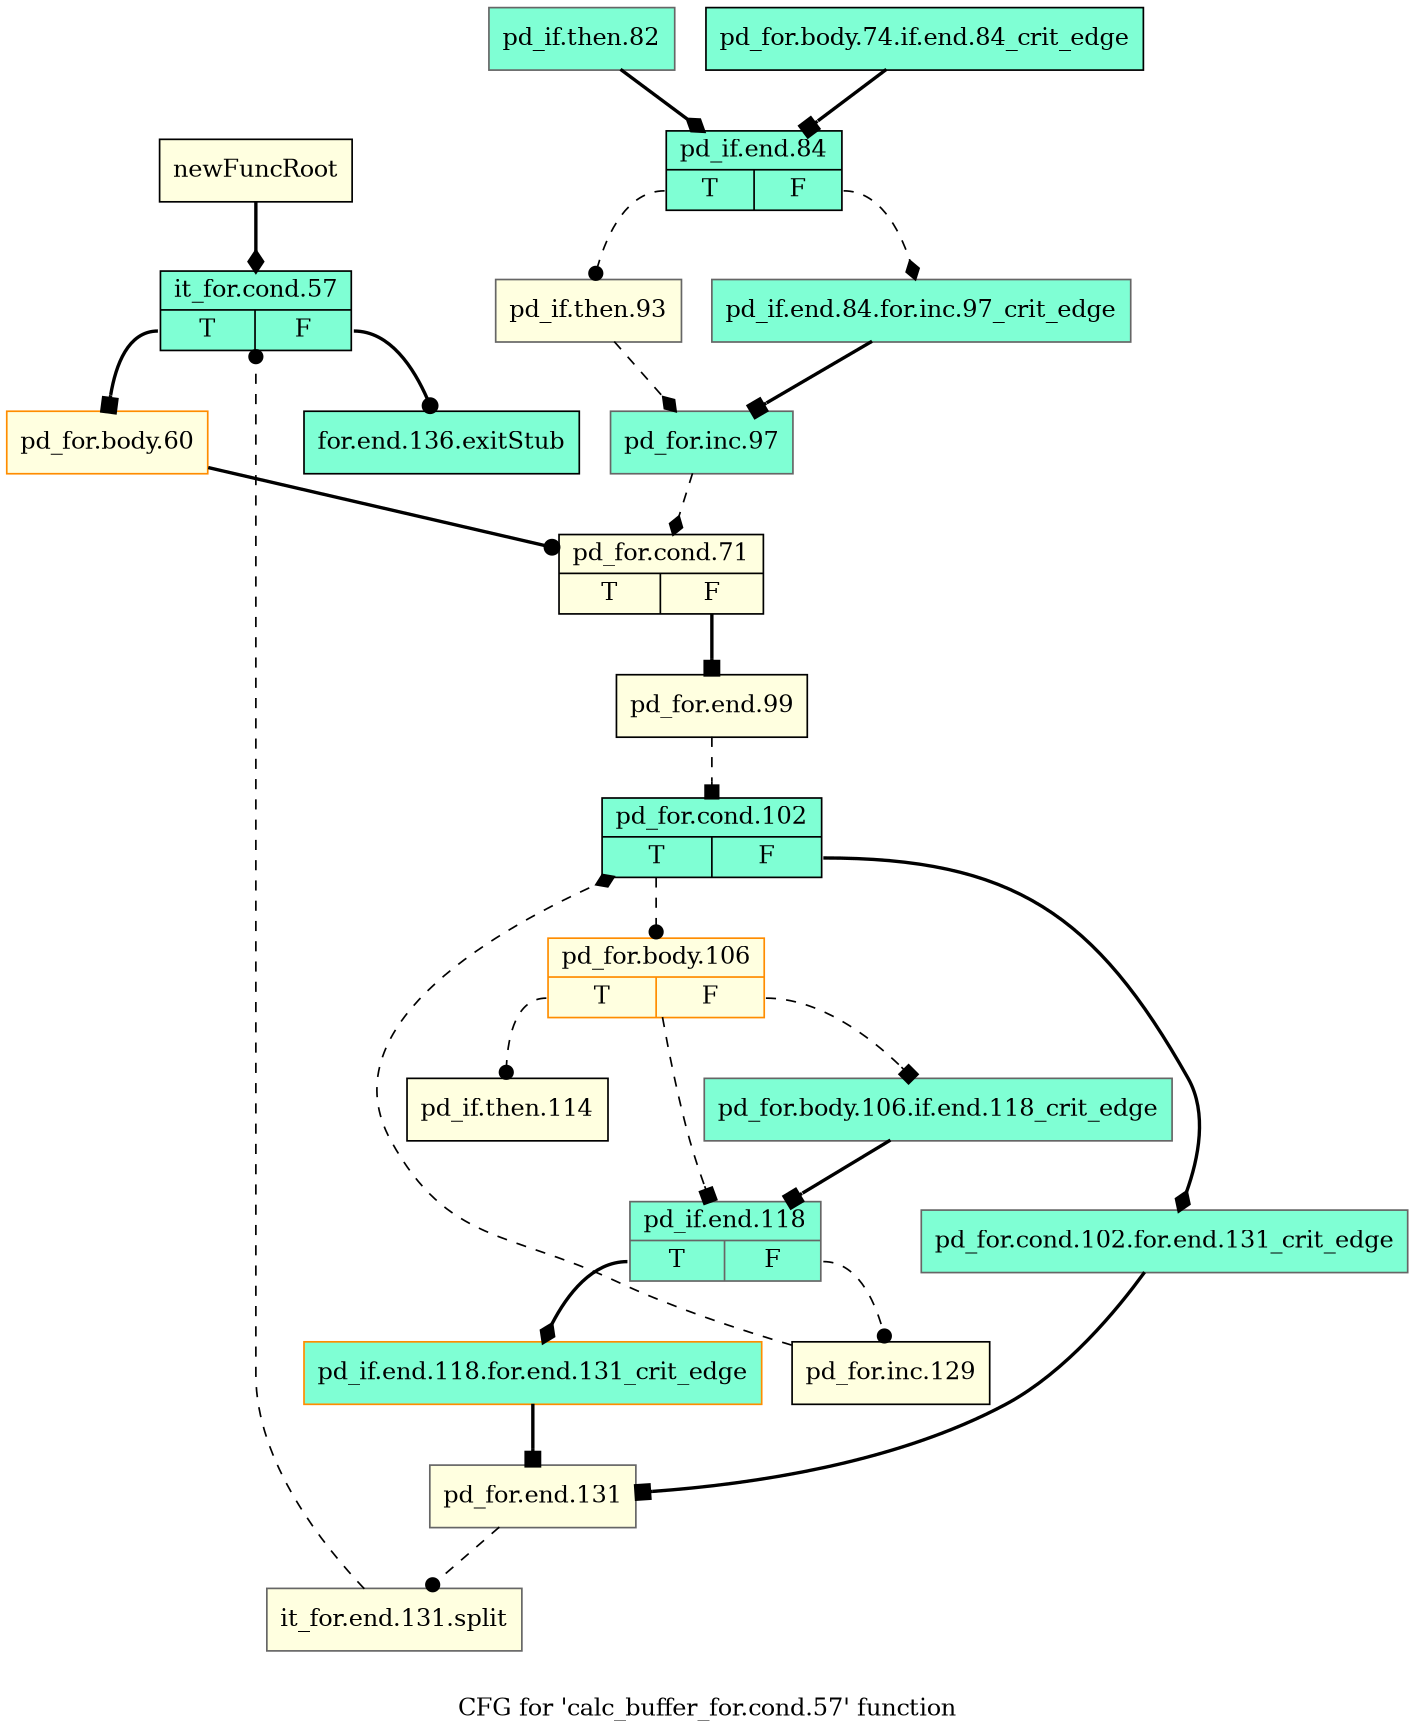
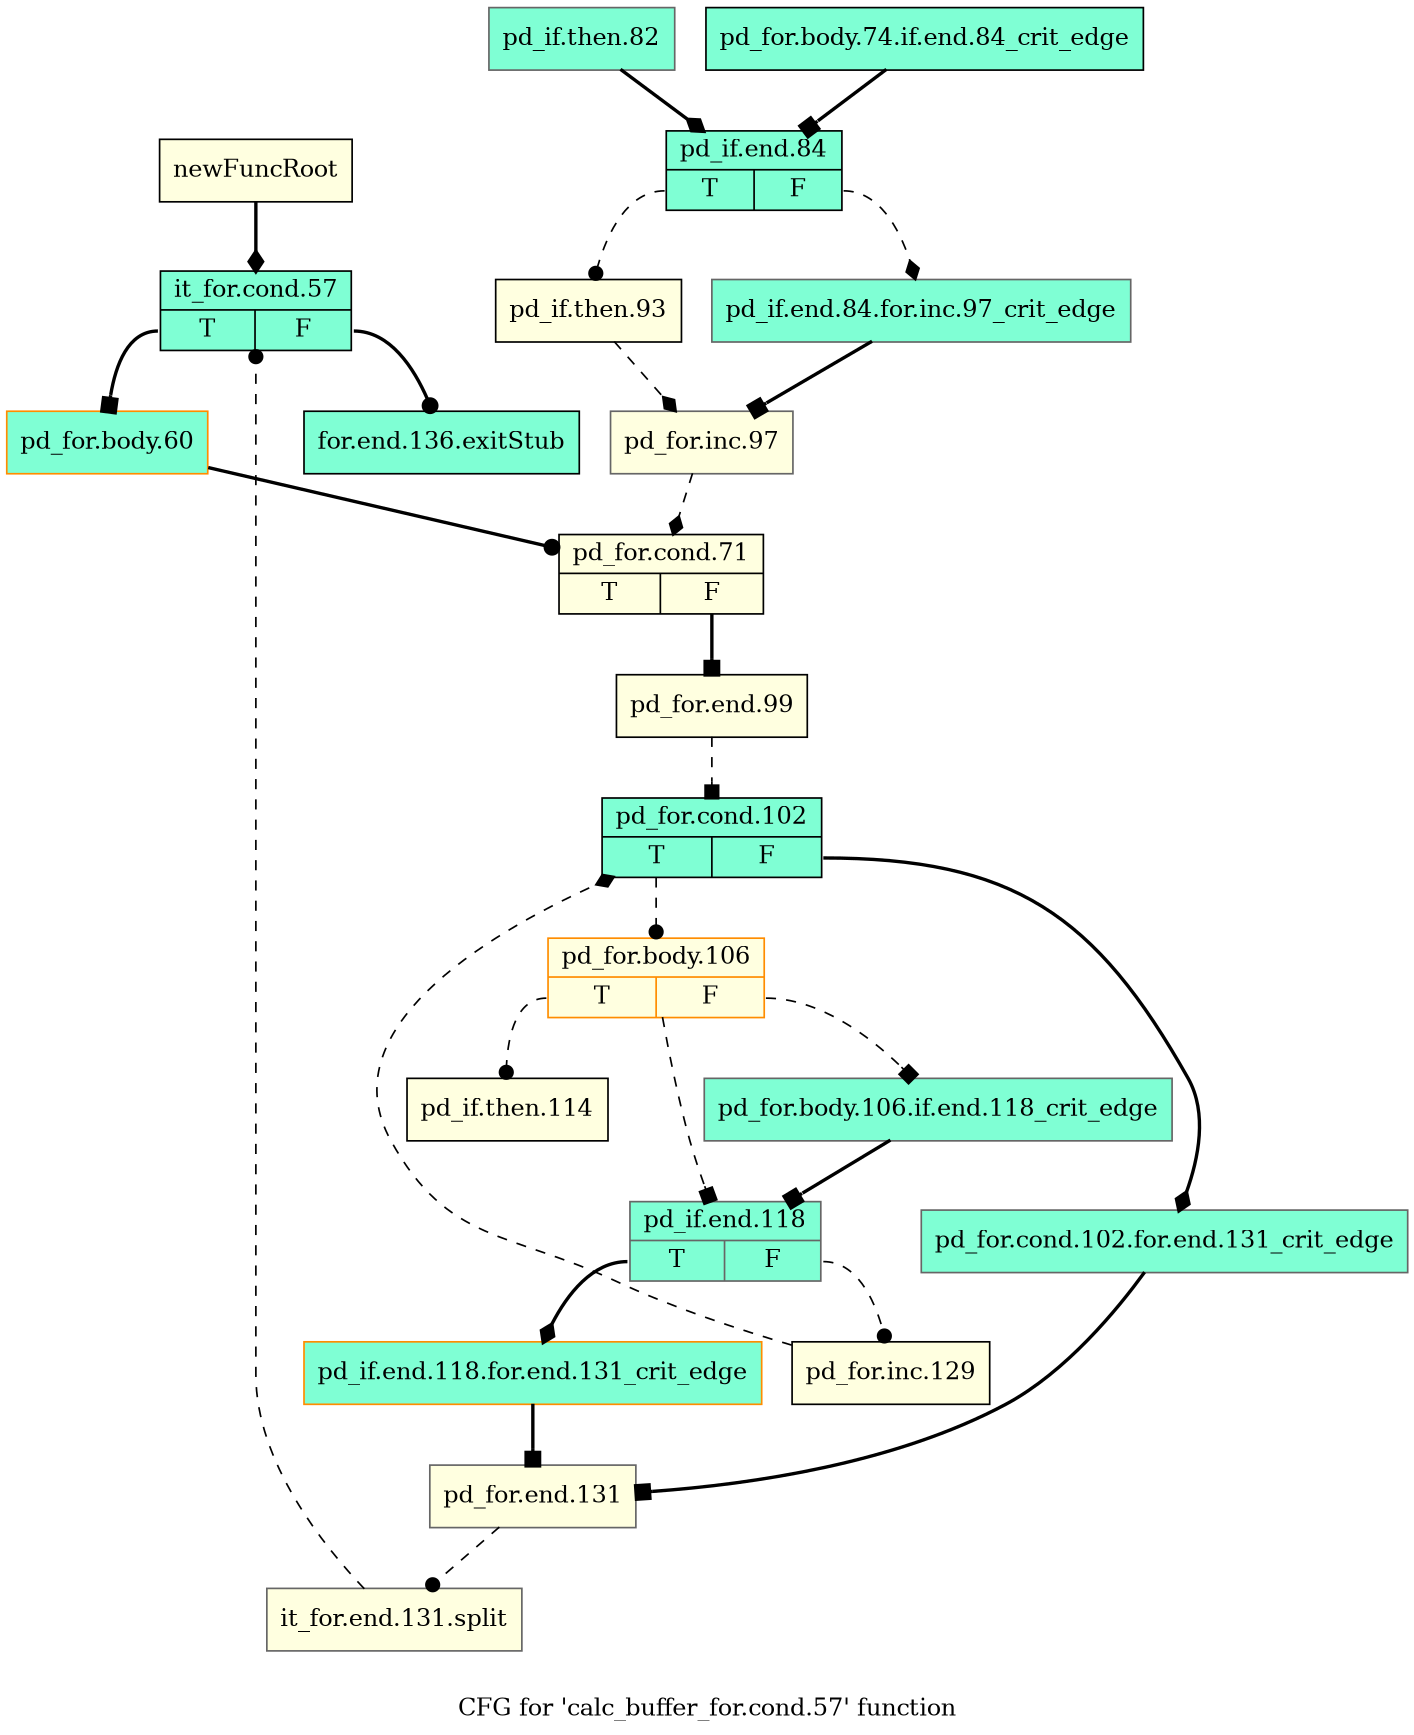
  digraph {
    fontname="DejaVu Serif"
    label="CFG for 'calc_buffer_for.cond.57' function"
    node [color=black fillcolor=lightyellow fontname="DejaVu Serif" shape=record style=filled]
    edge [arrowhead=box fontname="DejaVu Serif" style=bold]
    n1 [label="{newFuncRoot}"]
    n2 [fillcolor=aquamarine label="{it_for.cond.57|{<s0>T|<s1>F}}"]
    n3 [fillcolor=aquamarine label="{for.end.136.exitStub}"]
-   n4 [color=darkorange label="{pd_for.body.60}"]
+   n4 [color=darkorange fillcolor=aquamarine label="{pd_for.body.60}"]
    n5 [label="{pd_for.cond.71|{<s0>T|<s1>F}}"]
    n6 [label="{pd_for.end.99}"]
    n7 [fillcolor=aquamarine label="{pd_for.cond.102|{<s0>T|<s1>F}}"]
    n8 [color=gray40 fillcolor=aquamarine label="{pd_if.then.82}"]
    n9 [fillcolor=aquamarine label="{pd_if.end.84|{<s0>T|<s1>F}}"]
    n10 [fillcolor=aquamarine label="{pd_for.body.74.if.end.84_crit_edge}"]
    n11 [color=darkorange label="{pd_for.body.106|{<s0>T|<s1>F}}"]
    n12 [color=gray40 fillcolor=aquamarine label="{pd_for.cond.102.for.end.131_crit_edge}"]
    n13 [label="{pd_if.then.114}"]
    n14 [color=gray40 fillcolor=aquamarine label="{pd_for.body.106.if.end.118_crit_edge}"]
    n15 [color=gray40 fillcolor=aquamarine label="{pd_if.end.118|{<s0>T|<s1>F}}"]
    n16 [color=gray40 label="{pd_for.end.131}"]
    n17 [color=gray40 label="{it_for.end.131.split}"]
    n18 [color=darkorange fillcolor=aquamarine label="{pd_if.end.118.for.end.131_crit_edge}"]
    n19 [label="{pd_for.inc.129}"]
-   n20 [color=gray40 label="{pd_if.then.93}"]
+   n20 [label="{pd_if.then.93}"]
    n21 [color=gray40 fillcolor=aquamarine label="{pd_if.end.84.for.inc.97_crit_edge}"]
-   n22 [color=gray40 fillcolor=aquamarine label="{pd_for.inc.97}"]
+   n22 [color=gray40 label="{pd_for.inc.97}"]
    n1 -> n2 [arrowhead=diamond]
    n2 -> n3 [arrowhead=dot tailport=s1]
    n2 -> n4 [tailport=s0]
    n4 -> n5 [arrowhead=dot]
    n5 -> n6 [tailport=s1]
    n6 -> n7 [style=dashed]
    n7 -> n11 [arrowhead=dot style=dashed tailport=s0]
    n7 -> n12 [arrowhead=diamond tailport=s1]
    n8 -> n9 [arrowhead=diamond]
    n9 -> n20 [arrowhead=dot style=dashed tailport=s0]
    n9 -> n21 [arrowhead=diamond style=dashed tailport=s1]
    n10 -> n9
    n11 -> n13 [arrowhead=dot style=dashed tailport=s0]
    n11 -> n14 [style=dashed tailport=s1]
    n11 -> n15 [style=dashed]
    n12 -> n16
    n14 -> n15
    n15 -> n18 [arrowhead=diamond tailport=s0]
    n15 -> n19 [arrowhead=dot style=dashed tailport=s1]
    n16 -> n17 [arrowhead=dot style=dashed]
    n17 -> n2 [arrowhead=dot style=dashed]
    n18 -> n16
    n19 -> n7 [arrowhead=diamond style=dashed]
    n20 -> n22 [arrowhead=diamond style=dashed]
    n21 -> n22
    n22 -> n5 [arrowhead=diamond style=dashed]
  }
